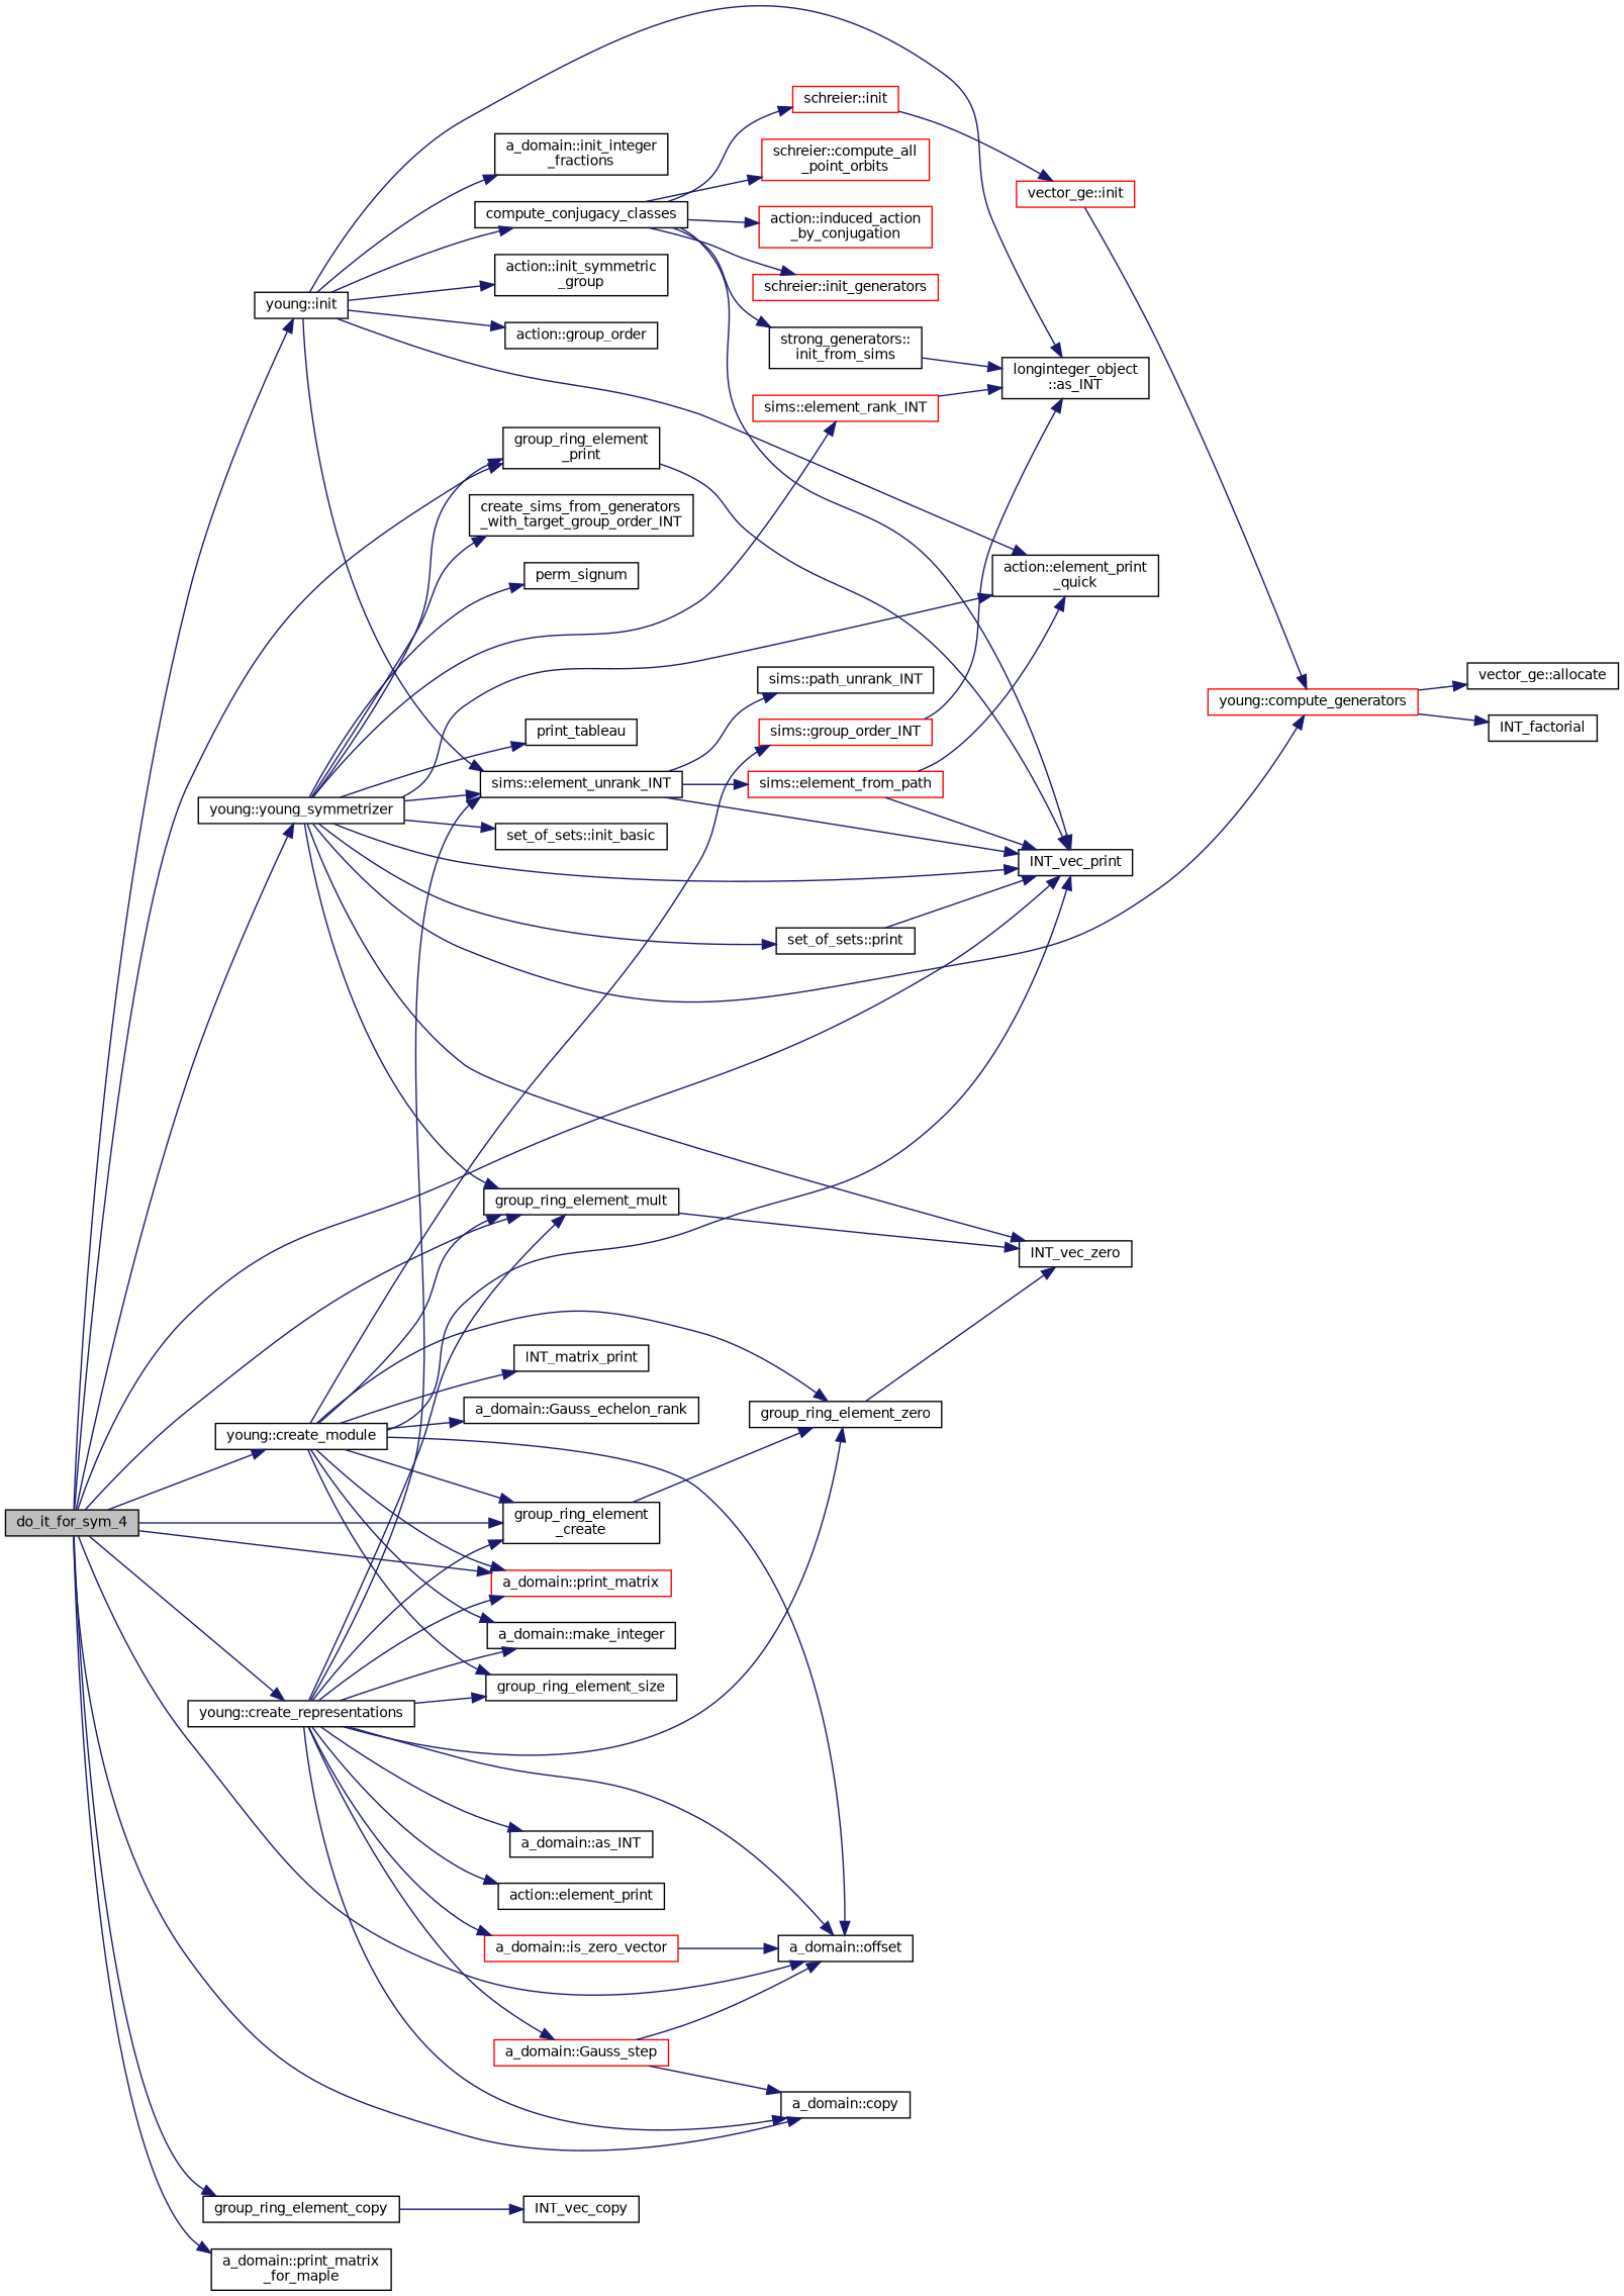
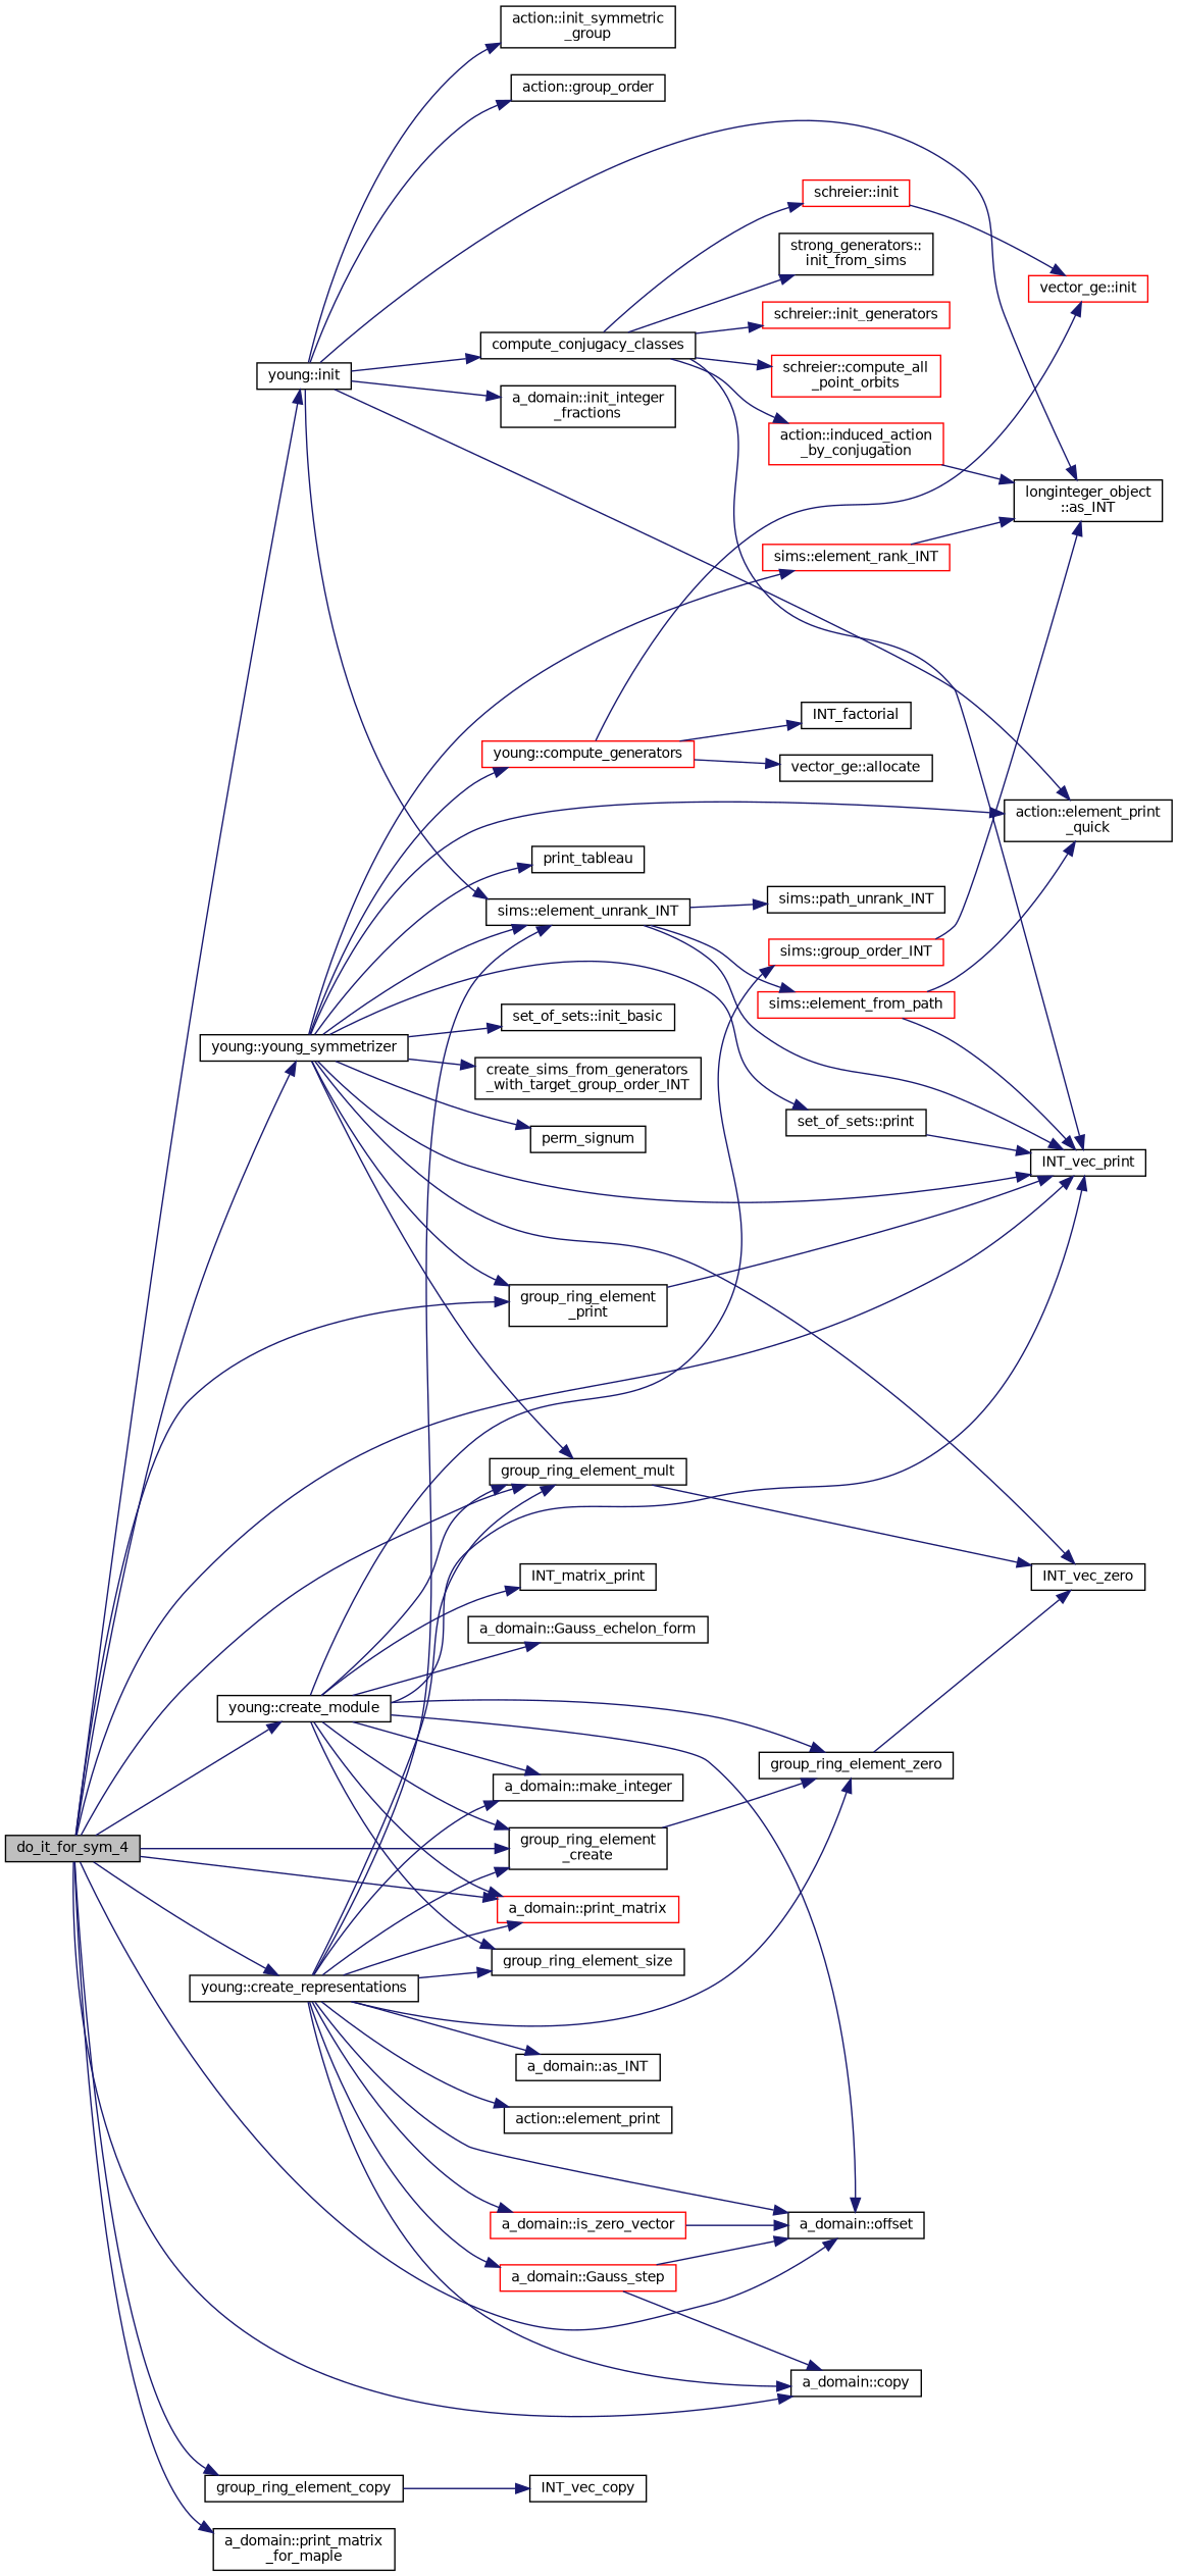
  digraph {
    rankdir=LR
    node [color=black fillcolor=white fontname=Helvetica fontsize=10 shape=record style=filled]
    edge [color=midnightblue fontname=Helvetica fontsize=10 labelfontname=Helvetica labelfontsize=10 style=solid]
    n1 [fillcolor=grey75 fontcolor=black height=0.2 label=do_it_for_sym_4 width=0.4]
    n2 [height=0.2 label="young::init" width=0.4]
    n3 [height=0.2 label=INT_vec_print width=0.4]
    n4 [height=0.2 label="group_ring_element\l_create" width=0.4]
    n5 [height=0.2 label="young::young_symmetrizer" width=0.4]
    n6 [height=0.2 label="group_ring_element\l_print" width=0.4]
    n7 [height=0.2 label=group_ring_element_mult width=0.4]
    n8 [height=0.2 label=group_ring_element_copy width=0.4]
    n9 [height=0.2 label="young::create_module" width=0.4]
    n10 [height=0.2 label="a_domain::offset" width=0.4]
    n11 [color=red height=0.2 label="a_domain::print_matrix" width=0.4]
    n12 [height=0.2 label="a_domain::copy" width=0.4]
    n13 [height=0.2 label="young::create_representations" width=0.4]
    n14 [height=0.2 label="a_domain::print_matrix\l_for_maple" width=0.4]
    n15 [height=0.2 label="action::init_symmetric\l_group" width=0.4]
    n16 [height=0.2 label="action::group_order" width=0.4]
    n17 [height=0.2 label="longinteger_object\l::as_INT" width=0.4]
    n18 [height=0.2 label="sims::element_unrank_INT" width=0.4]
    n19 [height=0.2 label="action::element_print\l_quick" width=0.4]
    n20 [height=0.2 label=compute_conjugacy_classes width=0.4]
    n21 [height=0.2 label="a_domain::init_integer\l_fractions" width=0.4]
    n22 [height=0.2 label=group_ring_element_zero width=0.4]
    n23 [height=0.2 label=INT_vec_zero width=0.4]
    n24 [height=0.2 label=print_tableau width=0.4]
    n25 [height=0.2 label="set_of_sets::init_basic" width=0.4]
    n26 [height=0.2 label="set_of_sets::print" width=0.4]
    n27 [color=red height=0.2 label="young::compute_generators" width=0.4]
    n28 [height=0.2 label="create_sims_from_generators\l_with_target_group_order_INT" width=0.4]
    n29 [color=red height=0.2 label="sims::element_rank_INT" width=0.4]
    n30 [height=0.2 label=perm_signum width=0.4]
    n31 [height=0.2 label=INT_vec_copy width=0.4]
    n32 [color=red height=0.2 label="sims::group_order_INT" width=0.4]
    n33 [height=0.2 label=group_ring_element_size width=0.4]
    n34 [height=0.2 label=INT_matrix_print width=0.4]
    n35 [height=0.2 label="a_domain::make_integer" width=0.4]
-   n36 [height=0.2 label="a_domain::Gauss_echelon_rank" width=0.4]
+   n36 [height=0.2 label="a_domain::Gauss_echelon_form" width=0.4]
    n37 [height=0.2 label="a_domain::as_INT" width=0.4]
    n38 [color=red height=0.2 label="a_domain::Gauss_step" width=0.4]
    n39 [color=red height=0.2 label="a_domain::is_zero_vector" width=0.4]
    n40 [height=0.2 label="action::element_print" width=0.4]
    n41 [height=0.2 label="sims::path_unrank_INT" width=0.4]
    n42 [color=red height=0.2 label="sims::element_from_path" width=0.4]
    n43 [color=red height=0.2 label="action::induced_action\l_by_conjugation" width=0.4]
    n44 [color=red height=0.2 label="schreier::init" width=0.4]
    n45 [height=0.2 label="strong_generators::\linit_from_sims" width=0.4]
    n46 [color=red height=0.2 label="schreier::init_generators" width=0.4]
    n47 [color=red height=0.2 label="schreier::compute_all\l_point_orbits" width=0.4]
    n48 [color=red height=0.2 label="vector_ge::init" width=0.4]
    n49 [height=0.2 label="vector_ge::allocate" width=0.4]
    n50 [height=0.2 label=INT_factorial width=0.4]
    n1 -> n2
    n1 -> n3
    n1 -> n4
    n1 -> n5
    n1 -> n6
    n1 -> n7
    n1 -> n8
    n1 -> n9
    n1 -> n10
    n1 -> n11
    n1 -> n12
    n1 -> n13
    n1 -> n14
    n2 -> n15
    n2 -> n16
    n2 -> n17
    n2 -> n18
    n2 -> n19
    n2 -> n20
    n2 -> n21
    n4 -> n22
    n5 -> n3
    n5 -> n6
    n5 -> n7
    n5 -> n18
    n5 -> n19
    n5 -> n23
    n5 -> n24
    n5 -> n25
    n5 -> n26
    n5 -> n27
    n5 -> n28
    n5 -> n29
    n5 -> n30
    n6 -> n3
    n7 -> n23
    n8 -> n31
    n9 -> n3
    n9 -> n4
    n9 -> n7
    n9 -> n10
    n9 -> n11
    n9 -> n22
    n9 -> n32
    n9 -> n33
    n9 -> n34
    n9 -> n35
    n9 -> n36
    n13 -> n4
    n13 -> n7
    n13 -> n10
    n13 -> n11
    n13 -> n12
    n13 -> n18
    n13 -> n22
    n13 -> n33
    n13 -> n35
    n13 -> n37
    n13 -> n38
    n13 -> n39
    n13 -> n40
    n18 -> n3
    n18 -> n41
    n18 -> n42
    n20 -> n3
    n20 -> n43
    n20 -> n44
    n20 -> n45
    n20 -> n46
    n20 -> n47
    n22 -> n23
    n26 -> n3
-   n48 -> n27
+   n27 -> n48
    n27 -> n49
    n27 -> n50
    n29 -> n17
    n32 -> n17
    n38 -> n10
    n38 -> n12
    n39 -> n10
    n42 -> n3
    n42 -> n19
-   n45 -> n17
+   n43 -> n17
    n44 -> n48
  }
